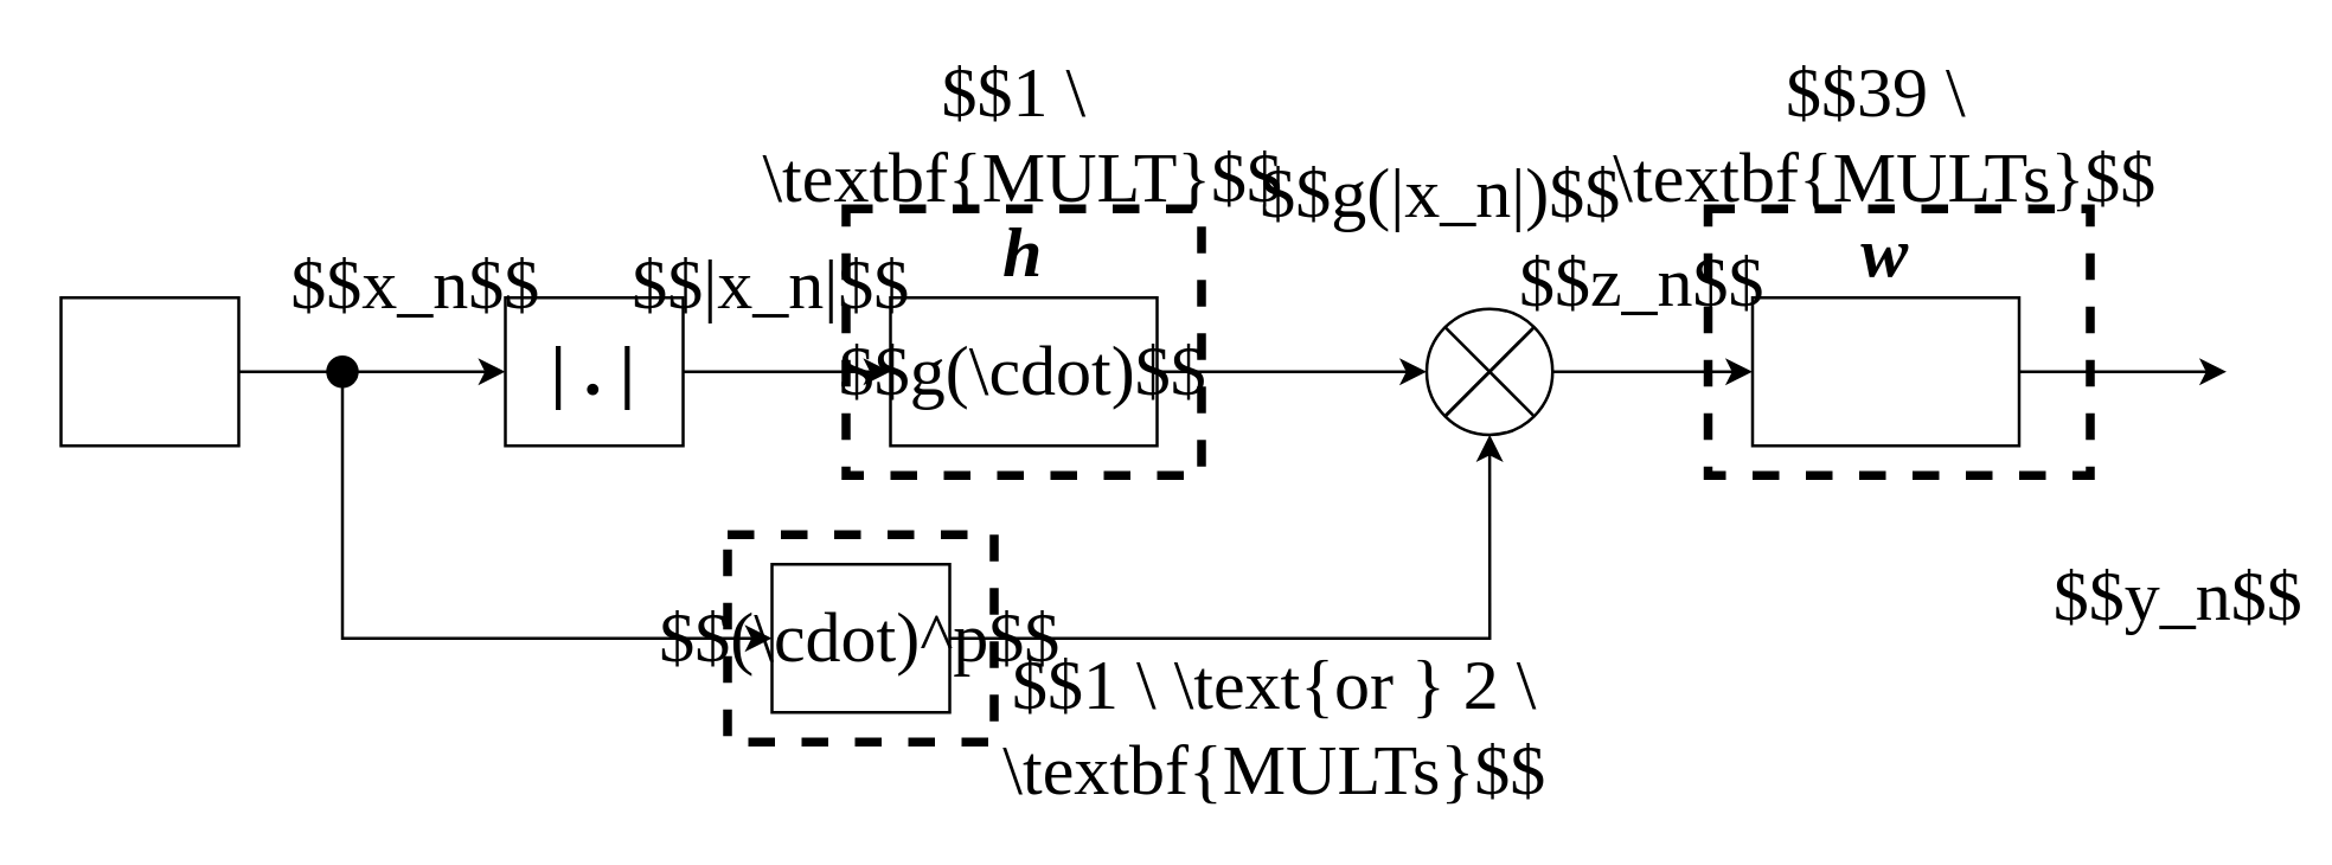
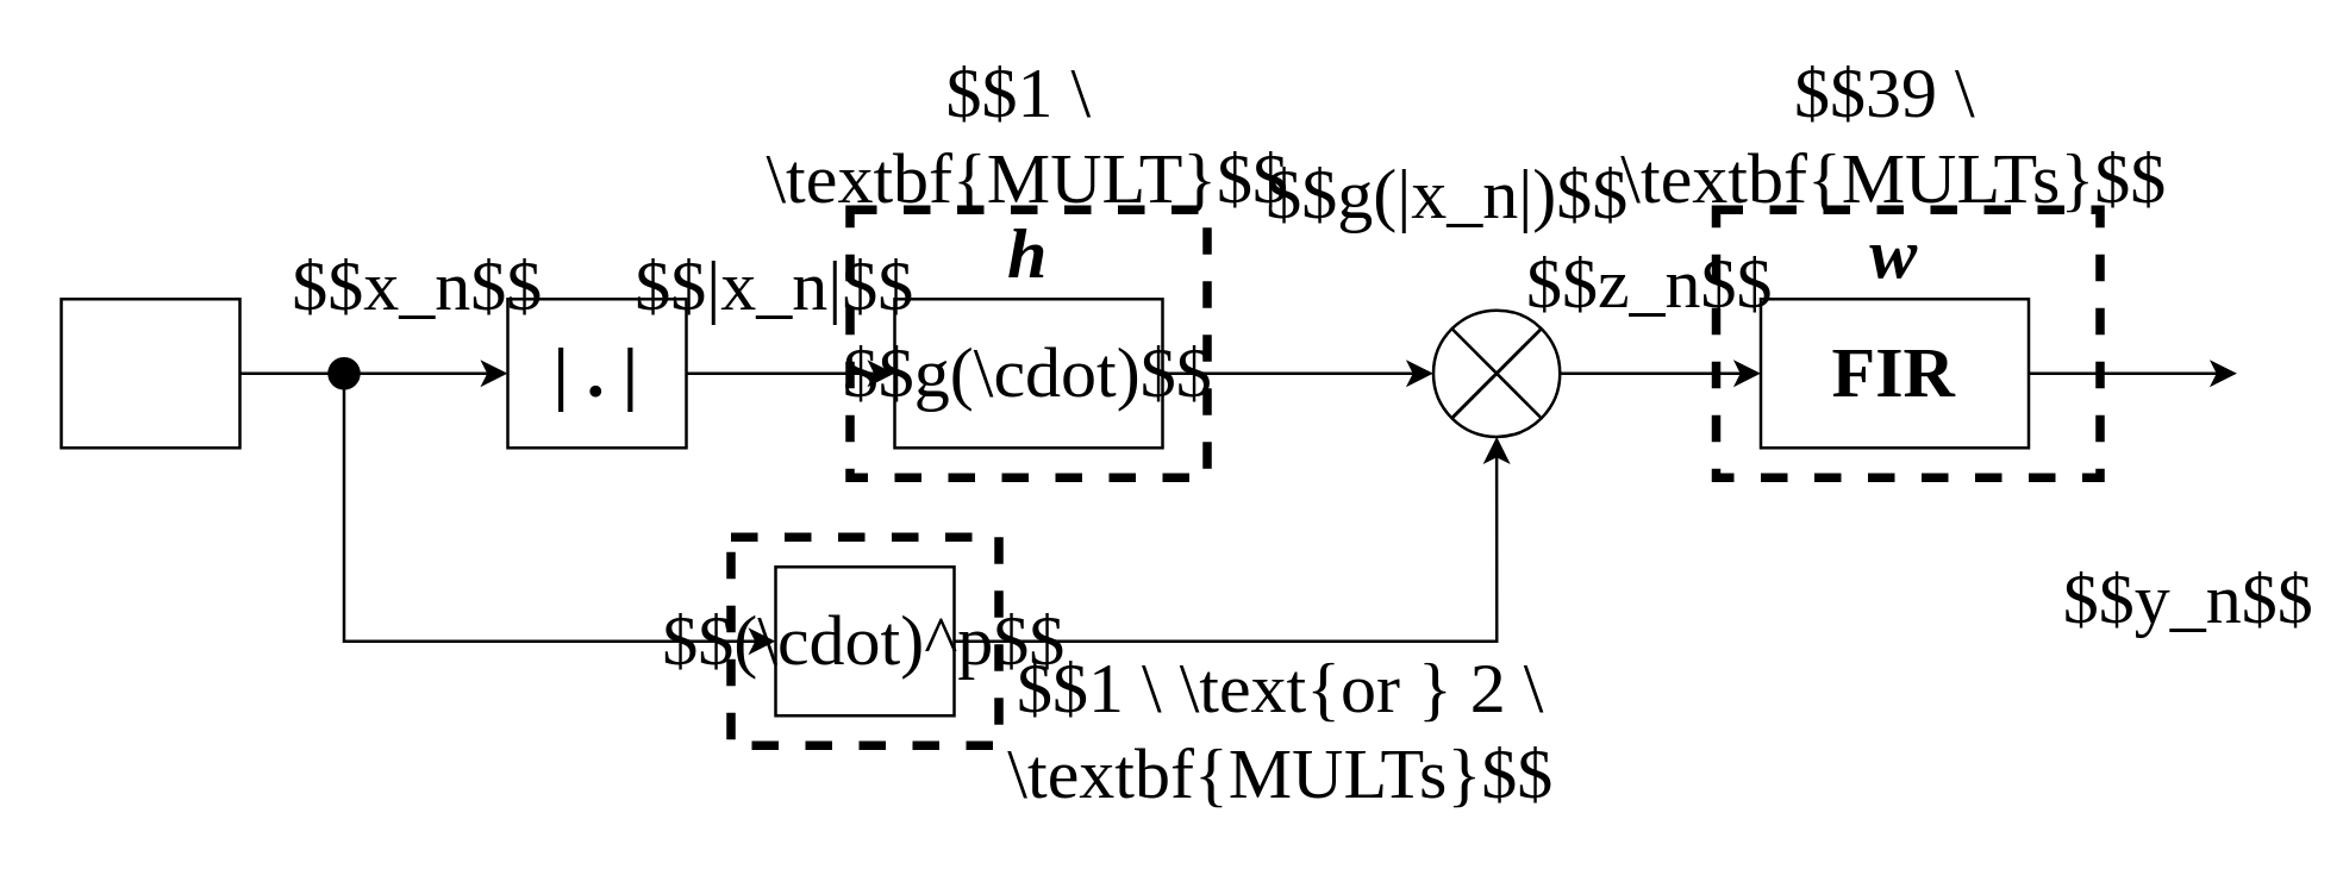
  <mxCell id="0" />
  <mxCell id="1" parent="0" />
  <mxCell id="2" style="edgeStyle=orthogonalEdgeStyle;rounded=0;orthogonalLoop=1;jettySize=auto;html=1;exitX=1;exitY=0.5;exitDx=0;exitDy=0;entryX=0;entryY=0.5;entryDx=0;entryDy=0;startArrow=none;fontFamily=Times New Roman;" parent="1" source="15" target="5" edge="1"><mxGeometry relative="1" as="geometry" /></mxCell>
  <mxCell id="3" value="" style="rounded=0;whiteSpace=wrap;html=1;fillColor=none;fontFamily=Times New Roman;" parent="1" vertex="1"><mxGeometry x="20" y="100" width="60" height="50" as="geometry" /></mxCell>
  <mxCell id="4" style="edgeStyle=orthogonalEdgeStyle;rounded=0;orthogonalLoop=1;jettySize=auto;html=1;exitX=1;exitY=0.5;exitDx=0;exitDy=0;entryX=0;entryY=0.5;entryDx=0;entryDy=0;fontFamily=Times New Roman;" parent="1" source="5" target="7" edge="1"><mxGeometry relative="1" as="geometry" /></mxCell>
  <mxCell id="5" value="" style="rounded=0;whiteSpace=wrap;html=1;fillColor=none;fontFamily=Times New Roman;" parent="1" vertex="1"><mxGeometry x="170" y="100" width="60" height="50" as="geometry" /></mxCell>
  <mxCell id="6" style="edgeStyle=orthogonalEdgeStyle;rounded=0;orthogonalLoop=1;jettySize=auto;html=1;exitX=1;exitY=0.5;exitDx=0;exitDy=0;entryX=0;entryY=0.5;entryDx=0;entryDy=0;fontFamily=Times New Roman;" parent="1" source="7" target="11" edge="1"><mxGeometry relative="1" as="geometry" /></mxCell>
  <mxCell id="7" value="&lt;font style=&quot;font-size: 24px&quot;&gt;$$g(\cdot)$$&lt;/font&gt;" style="rounded=0;whiteSpace=wrap;html=1;fillColor=none;fontFamily=Times New Roman;" parent="1" vertex="1"><mxGeometry x="300" y="100" width="90" height="50" as="geometry" /></mxCell>
  <mxCell id="8" style="edgeStyle=orthogonalEdgeStyle;rounded=0;orthogonalLoop=1;jettySize=auto;html=1;exitX=1;exitY=0.5;exitDx=0;exitDy=0;entryX=0.5;entryY=1;entryDx=0;entryDy=0;fontFamily=Times New Roman;" parent="1" source="22" target="11" edge="1"><mxGeometry relative="1" as="geometry"><mxPoint x="340" y="215" as="sourcePoint" /></mxGeometry></mxCell>
  <mxCell id="9" value="" style="rounded=0;whiteSpace=wrap;html=1;fillColor=none;fontFamily=Times New Roman;" parent="1" vertex="1"><mxGeometry x="260" y="190" width="60" height="50" as="geometry" /></mxCell>
  <mxCell id="10" style="edgeStyle=orthogonalEdgeStyle;rounded=0;orthogonalLoop=1;jettySize=auto;html=1;exitX=1;exitY=0.5;exitDx=0;exitDy=0;entryX=0;entryY=0.5;entryDx=0;entryDy=0;fontFamily=Times New Roman;" parent="1" source="11" target="12" edge="1"><mxGeometry relative="1" as="geometry" /></mxCell>
  <mxCell id="11" value="" style="ellipse;whiteSpace=wrap;html=1;aspect=fixed;fillColor=none;fontFamily=Times New Roman;" parent="1" vertex="1"><mxGeometry x="481" y="103.75" width="42.5" height="42.5" as="geometry" /></mxCell>
  <mxCell id="12" value="" style="rounded=0;whiteSpace=wrap;html=1;fillColor=none;fontFamily=Times New Roman;" parent="1" vertex="1"><mxGeometry x="591" y="100" width="90" height="50" as="geometry" /></mxCell>
  <mxCell id="13" value="" style="endArrow=classic;html=1;rounded=0;entryX=0;entryY=0.5;entryDx=0;entryDy=0;startArrow=none;fontFamily=Times New Roman;" parent="1" source="15" target="9" edge="1"><mxGeometry width="50" height="50" relative="1" as="geometry"><mxPoint x="110" y="120" as="sourcePoint" /><mxPoint x="310" y="140" as="targetPoint" /><Array as="points"><mxPoint x="115" y="215" /></Array></mxGeometry></mxCell>
  <mxCell id="14" value="" style="edgeStyle=orthogonalEdgeStyle;rounded=0;orthogonalLoop=1;jettySize=auto;html=1;exitX=1;exitY=0.5;exitDx=0;exitDy=0;endArrow=none;fontFamily=Times New Roman;" parent="1" source="3" target="15" edge="1"><mxGeometry relative="1" as="geometry"><mxPoint x="80" y="125" as="sourcePoint" /><mxPoint x="115" y="110" as="targetPoint" /></mxGeometry></mxCell>
  <mxCell id="15" value="" style="ellipse;whiteSpace=wrap;html=1;aspect=fixed;fillColor=#000000;fontFamily=Times New Roman;" parent="1" vertex="1"><mxGeometry x="110" y="120" width="10" height="10" as="geometry" /></mxCell>
  <mxCell id="16" value="" style="endArrow=none;html=1;rounded=0;entryX=0;entryY=0.5;entryDx=0;entryDy=0;fontFamily=Times New Roman;" parent="1" target="15" edge="1"><mxGeometry width="50" height="50" relative="1" as="geometry"><mxPoint x="110" y="125" as="sourcePoint" /><mxPoint x="240" y="215" as="targetPoint" /><Array as="points" /></mxGeometry></mxCell>
  <mxCell id="17" value="" style="endArrow=classic;html=1;rounded=0;exitX=1;exitY=0.5;exitDx=0;exitDy=0;fontFamily=Times New Roman;" parent="1" source="12" edge="1"><mxGeometry width="50" height="50" relative="1" as="geometry"><mxPoint x="551" y="110" as="sourcePoint" /><mxPoint x="751" y="125" as="targetPoint" /></mxGeometry></mxCell>
+ <mxCell id="18" value="&lt;font style=&quot;font-size: 24px&quot;&gt;&lt;b&gt;FIR&lt;/b&gt;&lt;/font&gt;" style="text;html=1;strokeColor=none;fillColor=none;align=center;verticalAlign=middle;whiteSpace=wrap;rounded=0;fontFamily=Times New Roman;" parent="1" vertex="1"><mxGeometry x="606" y="110" width="60" height="30" as="geometry" /></mxCell>
  <mxCell id="19" value="" style="endArrow=none;html=1;rounded=0;fontSize=24;exitX=0;exitY=0;exitDx=0;exitDy=0;entryX=1;entryY=1;entryDx=0;entryDy=0;fontFamily=Times New Roman;" parent="1" source="11" target="11" edge="1"><mxGeometry width="50" height="50" relative="1" as="geometry"><mxPoint x="501" y="100" as="sourcePoint" /><mxPoint x="521" y="150" as="targetPoint" /></mxGeometry></mxCell>
  <mxCell id="20" value="" style="endArrow=none;html=1;rounded=0;fontSize=24;exitX=0;exitY=1;exitDx=0;exitDy=0;entryX=1;entryY=0;entryDx=0;entryDy=0;fontFamily=Times New Roman;" parent="1" source="11" target="11" edge="1"><mxGeometry width="50" height="50" relative="1" as="geometry"><mxPoint x="456.224" y="119.974" as="sourcePoint" /><mxPoint x="486.276" y="150.026" as="targetPoint" /></mxGeometry></mxCell>
  <mxCell id="21" value="&lt;font style=&quot;font-size: 24px&quot;&gt;&lt;b&gt;| . |&lt;/b&gt;&lt;/font&gt;" style="text;html=1;strokeColor=none;fillColor=none;align=center;verticalAlign=middle;whiteSpace=wrap;rounded=0;fontFamily=Times New Roman;" parent="1" vertex="1"><mxGeometry x="170" y="110" width="60" height="30" as="geometry" /></mxCell>
  <mxCell id="22" value="&lt;span style=&quot;font-size: 24px&quot;&gt;$$(\cdot)^p$$&lt;/span&gt;" style="text;html=1;strokeColor=none;fillColor=none;align=center;verticalAlign=middle;whiteSpace=wrap;rounded=0;fontFamily=Times New Roman;" parent="1" vertex="1"><mxGeometry x="260" y="200" width="60" height="30" as="geometry" /></mxCell>
  <mxCell id="23" value="&lt;span style=&quot;font-size: 24px&quot;&gt;&lt;b&gt;h&lt;/b&gt;&lt;/span&gt;" style="text;html=1;strokeColor=none;fillColor=none;align=center;verticalAlign=middle;whiteSpace=wrap;rounded=0;fontFamily=Times New Roman;fontStyle=2" parent="1" vertex="1"><mxGeometry x="315" y="70" width="60" height="30" as="geometry" /></mxCell>
  <mxCell id="24" value="&lt;span style=&quot;font-size: 24px&quot;&gt;&lt;b&gt;w&lt;/b&gt;&lt;/span&gt;" style="text;html=1;strokeColor=none;fillColor=none;align=center;verticalAlign=middle;whiteSpace=wrap;rounded=0;fontFamily=Times New Roman;fontStyle=2" parent="1" vertex="1"><mxGeometry x="606" y="70" width="60" height="30" as="geometry" /></mxCell>
  <mxCell id="25" value="&lt;span style=&quot;font-size: 24px ; font-style: normal&quot;&gt;$$x_n$$&lt;/span&gt;" style="text;html=1;strokeColor=none;fillColor=none;align=center;verticalAlign=middle;whiteSpace=wrap;rounded=0;fontFamily=Times New Roman;fontStyle=2" parent="1" vertex="1"><mxGeometry x="110" y="81" width="60" height="30" as="geometry" /></mxCell>
  <mxCell id="26" value="&lt;span style=&quot;font-size: 24px ; font-style: normal&quot;&gt;$$|x_n|$$&lt;/span&gt;" style="text;html=1;strokeColor=none;fillColor=none;align=center;verticalAlign=middle;whiteSpace=wrap;rounded=0;fontFamily=Times New Roman;fontStyle=2" parent="1" vertex="1"><mxGeometry x="230" y="81" width="60" height="30" as="geometry" /></mxCell>
  <mxCell id="27" value="&lt;span style=&quot;font-size: 24px ; font-style: normal&quot;&gt;$$z_n$$&lt;/span&gt;" style="text;html=1;strokeColor=none;fillColor=none;align=center;verticalAlign=middle;whiteSpace=wrap;rounded=0;fontFamily=Times New Roman;fontStyle=2" parent="1" vertex="1"><mxGeometry x="523.5" y="80" width="60" height="30" as="geometry" /></mxCell>
  <mxCell id="28" value="" style="endArrow=none;html=1;rounded=0;fontSize=24;exitX=0;exitY=1;exitDx=0;exitDy=0;entryX=1;entryY=0;entryDx=0;entryDy=0;fontFamily=Times New Roman;" parent="1" edge="1"><mxGeometry width="50" height="50" relative="1" as="geometry"><mxPoint x="487.224" y="139.996" as="sourcePoint" /><mxPoint x="517.276" y="109.944" as="targetPoint" /></mxGeometry></mxCell>
  <mxCell id="29" value="&lt;span style=&quot;font-size: 24px ; font-style: normal&quot;&gt;$$y_n$$&lt;/span&gt;" style="text;html=1;strokeColor=none;fillColor=none;align=center;verticalAlign=middle;whiteSpace=wrap;rounded=0;fontFamily=Times New Roman;fontStyle=2" parent="1" vertex="1"><mxGeometry x="705" y="186" width="60" height="30" as="geometry" /></mxCell>
  <mxCell id="30" value="&lt;span style=&quot;font-size: 24px ; font-style: normal&quot;&gt;$$g(|x_n|)$$&lt;/span&gt;" style="text;html=1;strokeColor=none;fillColor=none;align=center;verticalAlign=middle;whiteSpace=wrap;rounded=0;fontFamily=Times New Roman;fontStyle=2" parent="1" vertex="1"><mxGeometry x="456" y="50" width="60" height="30" as="geometry" /></mxCell>
  <mxCell id="31" value="" style="rounded=0;whiteSpace=wrap;html=1;dashed=1;strokeWidth=3;fillColor=none;" parent="1" vertex="1"><mxGeometry x="576" y="70" width="129" height="90" as="geometry" /></mxCell>
  <mxCell id="32" value="" style="rounded=0;whiteSpace=wrap;html=1;dashed=1;perimeterSpacing=0;fillColor=none;strokeWidth=3;" parent="1" vertex="1"><mxGeometry x="245" y="180" width="90" height="70" as="geometry" /></mxCell>
  <mxCell id="33" value="" style="rounded=0;whiteSpace=wrap;html=1;dashed=1;perimeterSpacing=0;fillColor=none;strokeWidth=3;" vertex="1" parent="1"><mxGeometry x="285" y="70" width="120" height="90" as="geometry" /></mxCell>
  <mxCell id="34" value="&lt;span style=&quot;font-size: 24px ; font-style: normal&quot;&gt;$$1 \ \text{or } 2 \ \textbf{MULTs}$$&lt;/span&gt;" style="text;html=1;strokeColor=none;fillColor=none;align=center;verticalAlign=middle;whiteSpace=wrap;rounded=0;fontFamily=Times New Roman;fontStyle=2" vertex="1" parent="1"><mxGeometry x="345" y="220" width="170" height="50" as="geometry" /></mxCell>
  <mxCell id="35" value="&lt;span style=&quot;font-size: 24px ; font-style: normal&quot;&gt;$$1 \&amp;nbsp; \textbf{MULT}$$&lt;/span&gt;" style="text;html=1;strokeColor=none;fillColor=none;align=center;verticalAlign=middle;whiteSpace=wrap;rounded=0;fontFamily=Times New Roman;fontStyle=2" vertex="1" parent="1"><mxGeometry x="260" y="20" width="170" height="50" as="geometry" /></mxCell>
  <mxCell id="36" value="&lt;span style=&quot;font-size: 24px ; font-style: normal&quot;&gt;$$39 \&amp;nbsp; \textbf{MULTs}$$&lt;/span&gt;" style="text;html=1;strokeColor=none;fillColor=none;align=center;verticalAlign=middle;whiteSpace=wrap;rounded=0;fontFamily=Times New Roman;fontStyle=2" vertex="1" parent="1"><mxGeometry x="551" y="20" width="170" height="50" as="geometry" /></mxCell>
